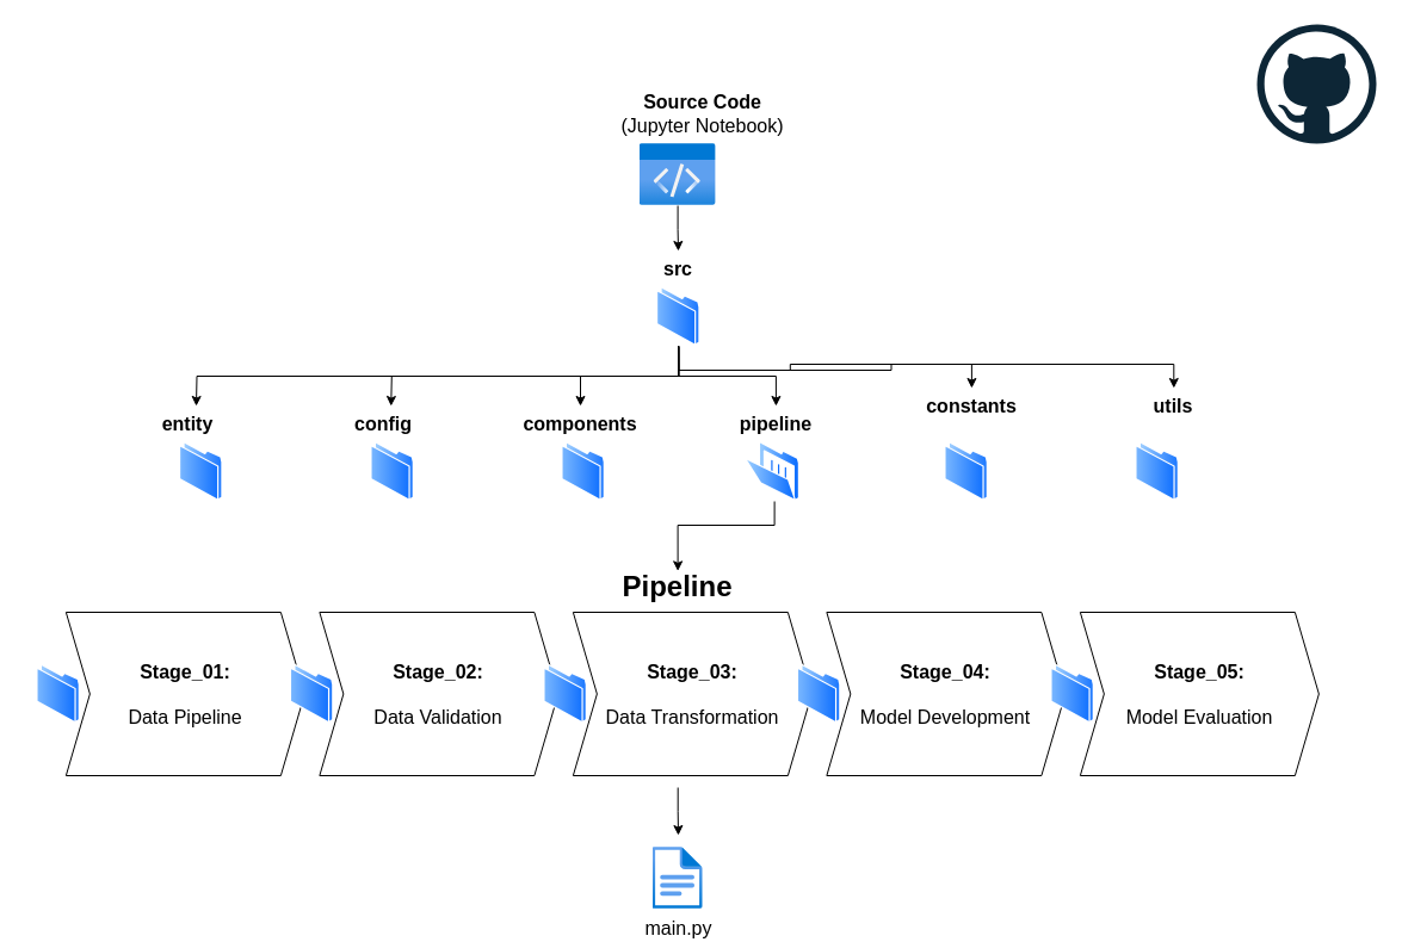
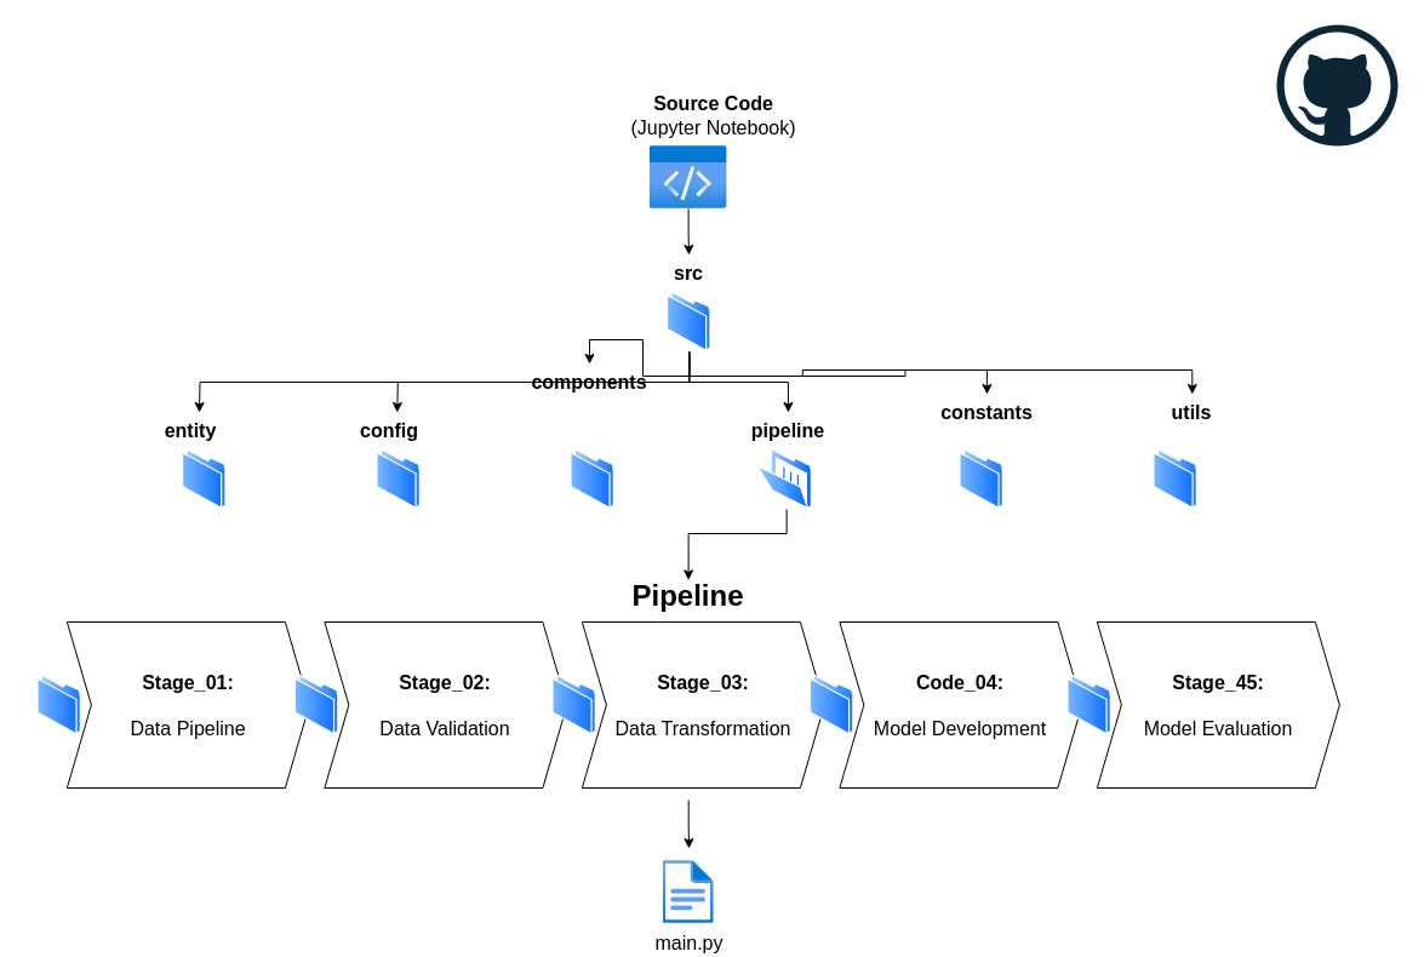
  <mxCell id="0" />
  <mxCell id="1" parent="0" />
  <mxCell id="2" value="" style="edgeStyle=orthogonalEdgeStyle;rounded=0;orthogonalLoop=1;jettySize=auto;html=1;" parent="1" source="3" edge="1"><mxGeometry relative="1" as="geometry"><mxPoint x="568" y="700" as="targetPoint" /></mxGeometry></mxCell>
  <mxCell id="3" value="&lt;font style=&quot;font-size: 24px;&quot;&gt;Pipeline&lt;/font&gt;" style="swimlane;childLayout=stackLayout;horizontal=1;fillColor=none;horizontalStack=1;resizeParent=1;resizeParentMax=0;resizeLast=0;collapsible=0;strokeColor=none;stackBorder=10;stackSpacing=-12;resizable=1;align=center;points=[];whiteSpace=wrap;html=1;" parent="1" vertex="1"><mxGeometry x="20.37" y="480" width="1094.5" height="180" as="geometry" /></mxCell>
  <mxCell id="4" value="" style="image;aspect=fixed;perimeter=ellipsePerimeter;html=1;align=center;shadow=0;dashed=0;spacingTop=3;image=img/lib/active_directory/folder.svg;" parent="3" vertex="1"><mxGeometry x="10" y="33" width="36.5" height="137" as="geometry" /></mxCell>
  <mxCell id="5" value="&lt;font style=&quot;font-size: 16px;&quot;&gt;&lt;b&gt;Stage_01: &lt;/b&gt;&lt;br&gt;&lt;br&gt;Data Pipeline&lt;/font&gt;" style="shape=step;perimeter=stepPerimeter;fixedSize=1;points=[];whiteSpace=wrap;html=1;spacing=4;" parent="3" vertex="1"><mxGeometry x="34.5" y="33" width="200" height="137" as="geometry" /></mxCell>
  <mxCell id="6" value="" style="image;aspect=fixed;perimeter=ellipsePerimeter;html=1;align=center;shadow=0;dashed=0;spacingTop=3;image=img/lib/active_directory/folder.svg;" parent="3" vertex="1"><mxGeometry x="222.5" y="33" width="36.5" height="137" as="geometry" /></mxCell>
  <mxCell id="7" value="&lt;font style=&quot;font-size: 16px;&quot;&gt;&lt;b&gt;Stage_02: &lt;/b&gt;&lt;br&gt;&lt;br&gt;Data Validation&lt;br&gt;&lt;/font&gt;" style="shape=step;perimeter=stepPerimeter;fixedSize=1;points=[];whiteSpace=wrap;html=1;" parent="3" vertex="1"><mxGeometry x="247" y="33" width="200" height="137" as="geometry" /></mxCell>
  <mxCell id="8" value="" style="image;aspect=fixed;perimeter=ellipsePerimeter;html=1;align=center;shadow=0;dashed=0;spacingTop=3;image=img/lib/active_directory/folder.svg;" parent="3" vertex="1"><mxGeometry x="435" y="33" width="36.5" height="137" as="geometry" /></mxCell>
  <mxCell id="9" value="&lt;font style=&quot;font-size: 16px;&quot;&gt;&lt;b&gt;Stage_03: &lt;/b&gt;&lt;br&gt;&lt;br&gt;Data Transformation&lt;/font&gt;" style="shape=step;perimeter=stepPerimeter;fixedSize=1;points=[];whiteSpace=wrap;html=1;" parent="3" vertex="1"><mxGeometry x="459.5" y="33" width="200" height="137" as="geometry" /></mxCell>
  <mxCell id="10" value="" style="image;aspect=fixed;perimeter=ellipsePerimeter;html=1;align=center;shadow=0;dashed=0;spacingTop=3;image=img/lib/active_directory/folder.svg;" parent="3" vertex="1"><mxGeometry x="647.5" y="33" width="36.5" height="137" as="geometry" /></mxCell>
- <mxCell id="11" value="&lt;font style=&quot;font-size: 16px;&quot;&gt;&lt;b&gt;Stage_04: &lt;/b&gt;&lt;br&gt;&lt;br&gt;Model Development&lt;/font&gt;" style="shape=step;perimeter=stepPerimeter;fixedSize=1;points=[];whiteSpace=wrap;html=1;" parent="3" vertex="1"><mxGeometry x="672" y="33" width="200" height="137" as="geometry" /></mxCell>
+ <mxCell id="11" value="&lt;font style=&quot;font-size: 16px;&quot;&gt;&lt;b&gt;Code_04: &lt;/b&gt;&lt;br&gt;&lt;br&gt;Model Development&lt;/font&gt;" style="shape=step;perimeter=stepPerimeter;fixedSize=1;points=[];whiteSpace=wrap;html=1;" parent="3" vertex="1"><mxGeometry x="672" y="33" width="200" height="137" as="geometry" /></mxCell>
  <mxCell id="12" value="" style="image;aspect=fixed;perimeter=ellipsePerimeter;html=1;align=center;shadow=0;dashed=0;spacingTop=3;image=img/lib/active_directory/folder.svg;" parent="3" vertex="1"><mxGeometry x="860" y="33" width="36.5" height="137" as="geometry" /></mxCell>
- <mxCell id="13" value="&lt;font style=&quot;font-size: 16px;&quot;&gt;&lt;b&gt;Stage_05: &lt;/b&gt;&lt;br&gt;&lt;br&gt;Model Evaluation&lt;/font&gt;" style="shape=step;perimeter=stepPerimeter;fixedSize=1;points=[];whiteSpace=wrap;html=1;" parent="3" vertex="1"><mxGeometry x="884.5" y="33" width="200" height="137" as="geometry" /></mxCell>
+ <mxCell id="13" value="&lt;font style=&quot;font-size: 16px;&quot;&gt;&lt;b&gt;Stage_45: &lt;/b&gt;&lt;br&gt;&lt;br&gt;Model Evaluation&lt;/font&gt;" style="shape=step;perimeter=stepPerimeter;fixedSize=1;points=[];whiteSpace=wrap;html=1;" parent="3" vertex="1"><mxGeometry x="884.5" y="33" width="200" height="137" as="geometry" /></mxCell>
  <mxCell id="14" value="" style="dashed=0;outlineConnect=0;html=1;align=center;labelPosition=center;verticalLabelPosition=bottom;verticalAlign=top;shape=mxgraph.weblogos.github;aspect=fixed;" parent="1" vertex="1"><mxGeometry x="1053" width="100" height="100" as="geometry" y="20" /></mxCell>
  <mxCell id="15" value="" style="edgeStyle=orthogonalEdgeStyle;rounded=0;orthogonalLoop=1;jettySize=auto;html=1;" parent="1" source="16" target="32" edge="1"><mxGeometry relative="1" as="geometry" /></mxCell>
  <mxCell id="16" value="" style="image;aspect=fixed;perimeter=ellipsePerimeter;html=1;align=center;shadow=0;dashed=0;spacingTop=3;image=img/lib/active_directory/folder.svg;" parent="1" vertex="1"><mxGeometry x="550" y="240" width="36.5" height="50" as="geometry" /></mxCell>
  <mxCell id="17" value="" style="edgeStyle=orthogonalEdgeStyle;rounded=0;orthogonalLoop=1;jettySize=auto;html=1;" parent="1" source="18" edge="1"><mxGeometry relative="1" as="geometry"><mxPoint x="568" y="210" as="targetPoint" /></mxGeometry></mxCell>
  <mxCell id="18" value="" style="image;aspect=fixed;html=1;points=[];align=center;fontSize=12;image=img/lib/azure2/general/Code.svg;imageBackground=none;noLabel=0;metaEdit=0;" parent="1" vertex="1"><mxGeometry x="535.62" y="120" width="64" height="52" as="geometry" /></mxCell>
  <mxCell id="19" value="&lt;font style=&quot;font-size: 16px;&quot;&gt;&lt;b&gt;Source Code&lt;/b&gt;&lt;br&gt;(Jupyter Notebook)&lt;br&gt;&lt;/font&gt;" style="text;html=1;strokeColor=none;fillColor=none;align=center;verticalAlign=middle;whiteSpace=wrap;rounded=0;" parent="1" vertex="1"><mxGeometry x="487.32" y="80" width="202.63" height="30" as="geometry" /></mxCell>
  <mxCell id="20" value="&lt;b&gt;&lt;font style=&quot;font-size: 16px;&quot;&gt;src&lt;/font&gt;&lt;/b&gt;" style="text;html=1;strokeColor=none;fillColor=none;align=center;verticalAlign=middle;whiteSpace=wrap;rounded=0;" parent="1" vertex="1"><mxGeometry x="490.74" y="210" width="153.75" height="30" as="geometry" /></mxCell>
  <mxCell id="21" value="" style="image;aspect=fixed;perimeter=ellipsePerimeter;html=1;align=center;shadow=0;dashed=0;spacingTop=3;image=img/lib/active_directory/folder.svg;" parent="1" vertex="1"><mxGeometry x="310.37" y="370" width="36.5" height="50" as="geometry" /></mxCell>
  <mxCell id="22" value="" style="image;aspect=fixed;perimeter=ellipsePerimeter;html=1;align=center;shadow=0;dashed=0;spacingTop=3;image=img/lib/active_directory/folder.svg;" parent="1" vertex="1"><mxGeometry x="791.37" y="370" width="36.5" height="50" as="geometry" /></mxCell>
  <mxCell id="23" value="" style="image;aspect=fixed;perimeter=ellipsePerimeter;html=1;align=center;shadow=0;dashed=0;spacingTop=3;image=img/lib/active_directory/folder.svg;" parent="1" vertex="1"><mxGeometry x="150" y="370" width="36.5" height="50" as="geometry" /></mxCell>
  <mxCell id="24" value="" style="edgeStyle=orthogonalEdgeStyle;rounded=0;orthogonalLoop=1;jettySize=auto;html=1;entryX=0.5;entryY=-0.009;entryDx=0;entryDy=0;entryPerimeter=0;" parent="1" target="3" edge="1"><mxGeometry relative="1" as="geometry"><mxPoint x="648.62" y="420" as="sourcePoint" /><Array as="points"><mxPoint x="649" y="440" /><mxPoint x="568" y="440" /></Array></mxGeometry></mxCell>
  <mxCell id="25" value="" style="image;aspect=fixed;perimeter=ellipsePerimeter;html=1;align=center;shadow=0;dashed=0;spacingTop=3;image=img/lib/active_directory/folder.svg;" parent="1" vertex="1"><mxGeometry x="951.37" y="370" width="36.5" height="50" as="geometry" /></mxCell>
  <mxCell id="26" value="&lt;b&gt;&lt;font style=&quot;font-size: 16px;&quot;&gt;config&lt;/font&gt;&lt;/b&gt;" style="text;html=1;strokeColor=none;fillColor=none;align=center;verticalAlign=middle;whiteSpace=wrap;rounded=0;" parent="1" vertex="1"><mxGeometry x="244.05" y="340" width="153.75" height="30" as="geometry" /></mxCell>
  <mxCell id="27" value="&lt;b&gt;&lt;font style=&quot;font-size: 16px;&quot;&gt;constants&lt;/font&gt;&lt;/b&gt;" style="text;html=1;strokeColor=none;fillColor=none;align=center;verticalAlign=middle;whiteSpace=wrap;rounded=0;" parent="1" vertex="1"><mxGeometry x="737.05" y="325" width="153.75" height="30" as="geometry" /></mxCell>
  <mxCell id="28" value="&lt;b&gt;&lt;font style=&quot;font-size: 16px;&quot;&gt;entity&lt;/font&gt;&lt;/b&gt;" style="text;html=1;strokeColor=none;fillColor=none;align=center;verticalAlign=middle;whiteSpace=wrap;rounded=0;" parent="1" vertex="1"><mxGeometry x="80.05" y="340" width="153.75" height="30" as="geometry" /></mxCell>
  <mxCell id="29" value="&lt;b&gt;&lt;font style=&quot;font-size: 16px;&quot;&gt;pipeline&lt;/font&gt;&lt;/b&gt;" style="text;html=1;strokeColor=none;fillColor=none;align=center;verticalAlign=middle;whiteSpace=wrap;rounded=0;" parent="1" vertex="1"><mxGeometry x="573.05" y="340" width="153.75" height="30" as="geometry" /></mxCell>
  <mxCell id="30" value="&lt;b&gt;&lt;font style=&quot;font-size: 16px;&quot;&gt;utils&lt;/font&gt;&lt;/b&gt;" style="text;html=1;strokeColor=none;fillColor=none;align=center;verticalAlign=middle;whiteSpace=wrap;rounded=0;" parent="1" vertex="1"><mxGeometry x="906.43" y="325" width="153.75" height="30" as="geometry" /></mxCell>
  <mxCell id="31" value="" style="image;aspect=fixed;perimeter=ellipsePerimeter;html=1;align=center;shadow=0;dashed=0;spacingTop=3;image=img/lib/active_directory/folder.svg;" parent="1" vertex="1"><mxGeometry x="470.37" y="370" width="36.5" height="50" as="geometry" /></mxCell>
- <mxCell id="32" value="&lt;span style=&quot;font-size: 16px;&quot;&gt;&lt;b&gt;components&lt;/b&gt;&lt;/span&gt;" style="text;html=1;strokeColor=none;fillColor=none;align=center;verticalAlign=middle;whiteSpace=wrap;rounded=0;" parent="1" vertex="1"><mxGeometry x="409.05" y="340" width="153.75" height="30" as="geometry" /></mxCell>
+ <mxCell id="32" value="&lt;span style=&quot;font-size: 16px;&quot;&gt;&lt;b&gt;components&lt;/b&gt;&lt;/span&gt;" style="text;html=1;strokeColor=none;fillColor=none;align=center;verticalAlign=middle;whiteSpace=wrap;rounded=0;" parent="1" vertex="1"><mxGeometry x="409.05" y="300" width="153.75" height="30" as="geometry" /></mxCell>
  <mxCell id="33" value="" style="edgeStyle=orthogonalEdgeStyle;rounded=0;orthogonalLoop=1;jettySize=auto;html=1;exitX=0.5;exitY=1;exitDx=0;exitDy=0;" parent="1" source="16" edge="1"><mxGeometry relative="1" as="geometry"><mxPoint x="210.74" y="300" as="sourcePoint" /><mxPoint x="164" y="340" as="targetPoint" /></mxGeometry></mxCell>
  <mxCell id="34" value="" style="edgeStyle=orthogonalEdgeStyle;rounded=0;orthogonalLoop=1;jettySize=auto;html=1;exitX=0.5;exitY=1;exitDx=0;exitDy=0;" parent="1" source="16" edge="1"><mxGeometry relative="1" as="geometry"><mxPoint x="374" y="300" as="sourcePoint" /><mxPoint x="327.26" y="340" as="targetPoint" /></mxGeometry></mxCell>
  <mxCell id="35" value="" style="edgeStyle=orthogonalEdgeStyle;rounded=0;orthogonalLoop=1;jettySize=auto;html=1;exitX=0.5;exitY=1;exitDx=0;exitDy=0;entryX=0.5;entryY=0;entryDx=0;entryDy=0;" parent="1" source="16" target="27" edge="1"><mxGeometry relative="1" as="geometry"><mxPoint x="578" y="310" as="sourcePoint" /><mxPoint x="496" y="350" as="targetPoint" /></mxGeometry></mxCell>
  <mxCell id="36" value="" style="edgeStyle=orthogonalEdgeStyle;rounded=0;orthogonalLoop=1;jettySize=auto;html=1;entryX=0.5;entryY=0;entryDx=0;entryDy=0;exitX=0.5;exitY=1;exitDx=0;exitDy=0;" parent="1" source="16" target="30" edge="1"><mxGeometry relative="1" as="geometry"><mxPoint x="624" y="290" as="sourcePoint" /><mxPoint x="506" y="360" as="targetPoint" /></mxGeometry></mxCell>
  <mxCell id="37" value="" style="edgeStyle=orthogonalEdgeStyle;rounded=0;orthogonalLoop=1;jettySize=auto;html=1;entryX=0.5;entryY=0;entryDx=0;entryDy=0;exitX=0.5;exitY=1;exitDx=0;exitDy=0;" parent="1" source="16" target="29" edge="1"><mxGeometry relative="1" as="geometry"><mxPoint x="578" y="300" as="sourcePoint" /><mxPoint x="988" y="350" as="targetPoint" /></mxGeometry></mxCell>
  <mxCell id="38" value="" style="image;aspect=fixed;perimeter=ellipsePerimeter;html=1;align=center;shadow=0;dashed=0;spacingTop=3;image=img/lib/active_directory/folder_open.svg;" parent="1" vertex="1"><mxGeometry x="623.95" y="370" width="46" height="50" as="geometry" /></mxCell>
  <mxCell id="39" value="&lt;font style=&quot;font-size: 16px;&quot;&gt;main.py&lt;/font&gt;" style="image;aspect=fixed;html=1;points=[];align=center;fontSize=12;image=img/lib/azure2/general/File.svg;" parent="1" vertex="1"><mxGeometry x="546.51" y="710" width="42.2" height="52" as="geometry" /></mxCell>
